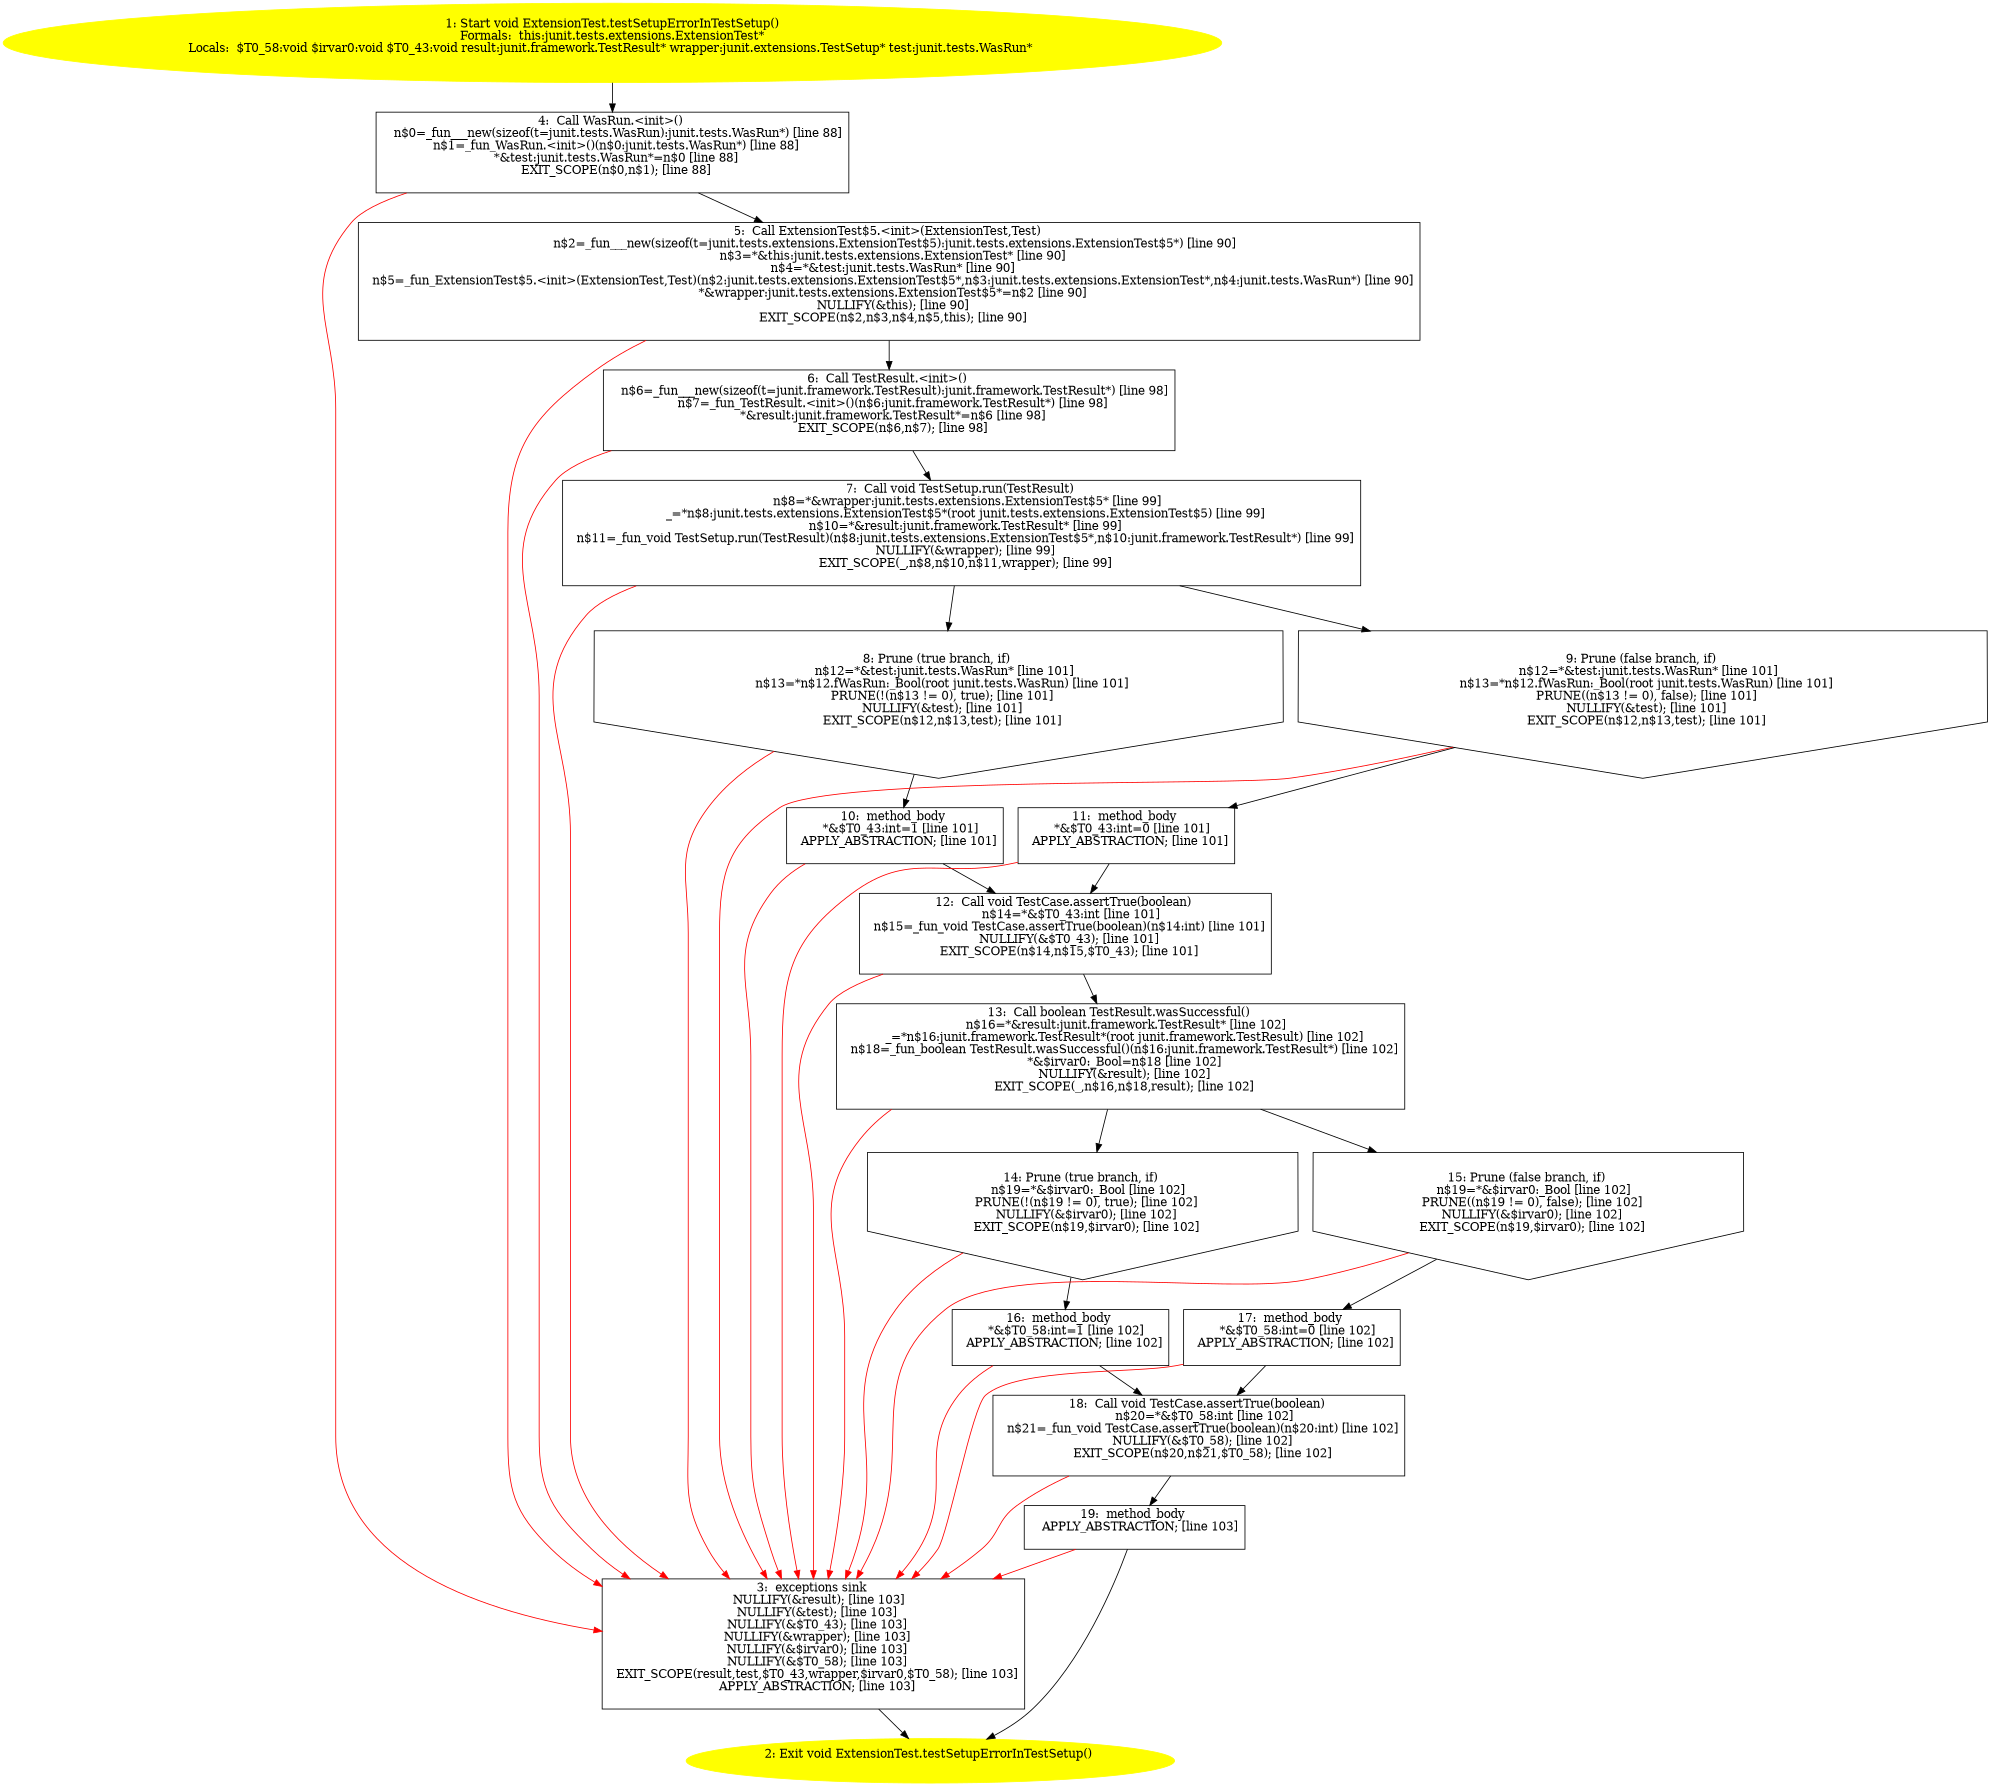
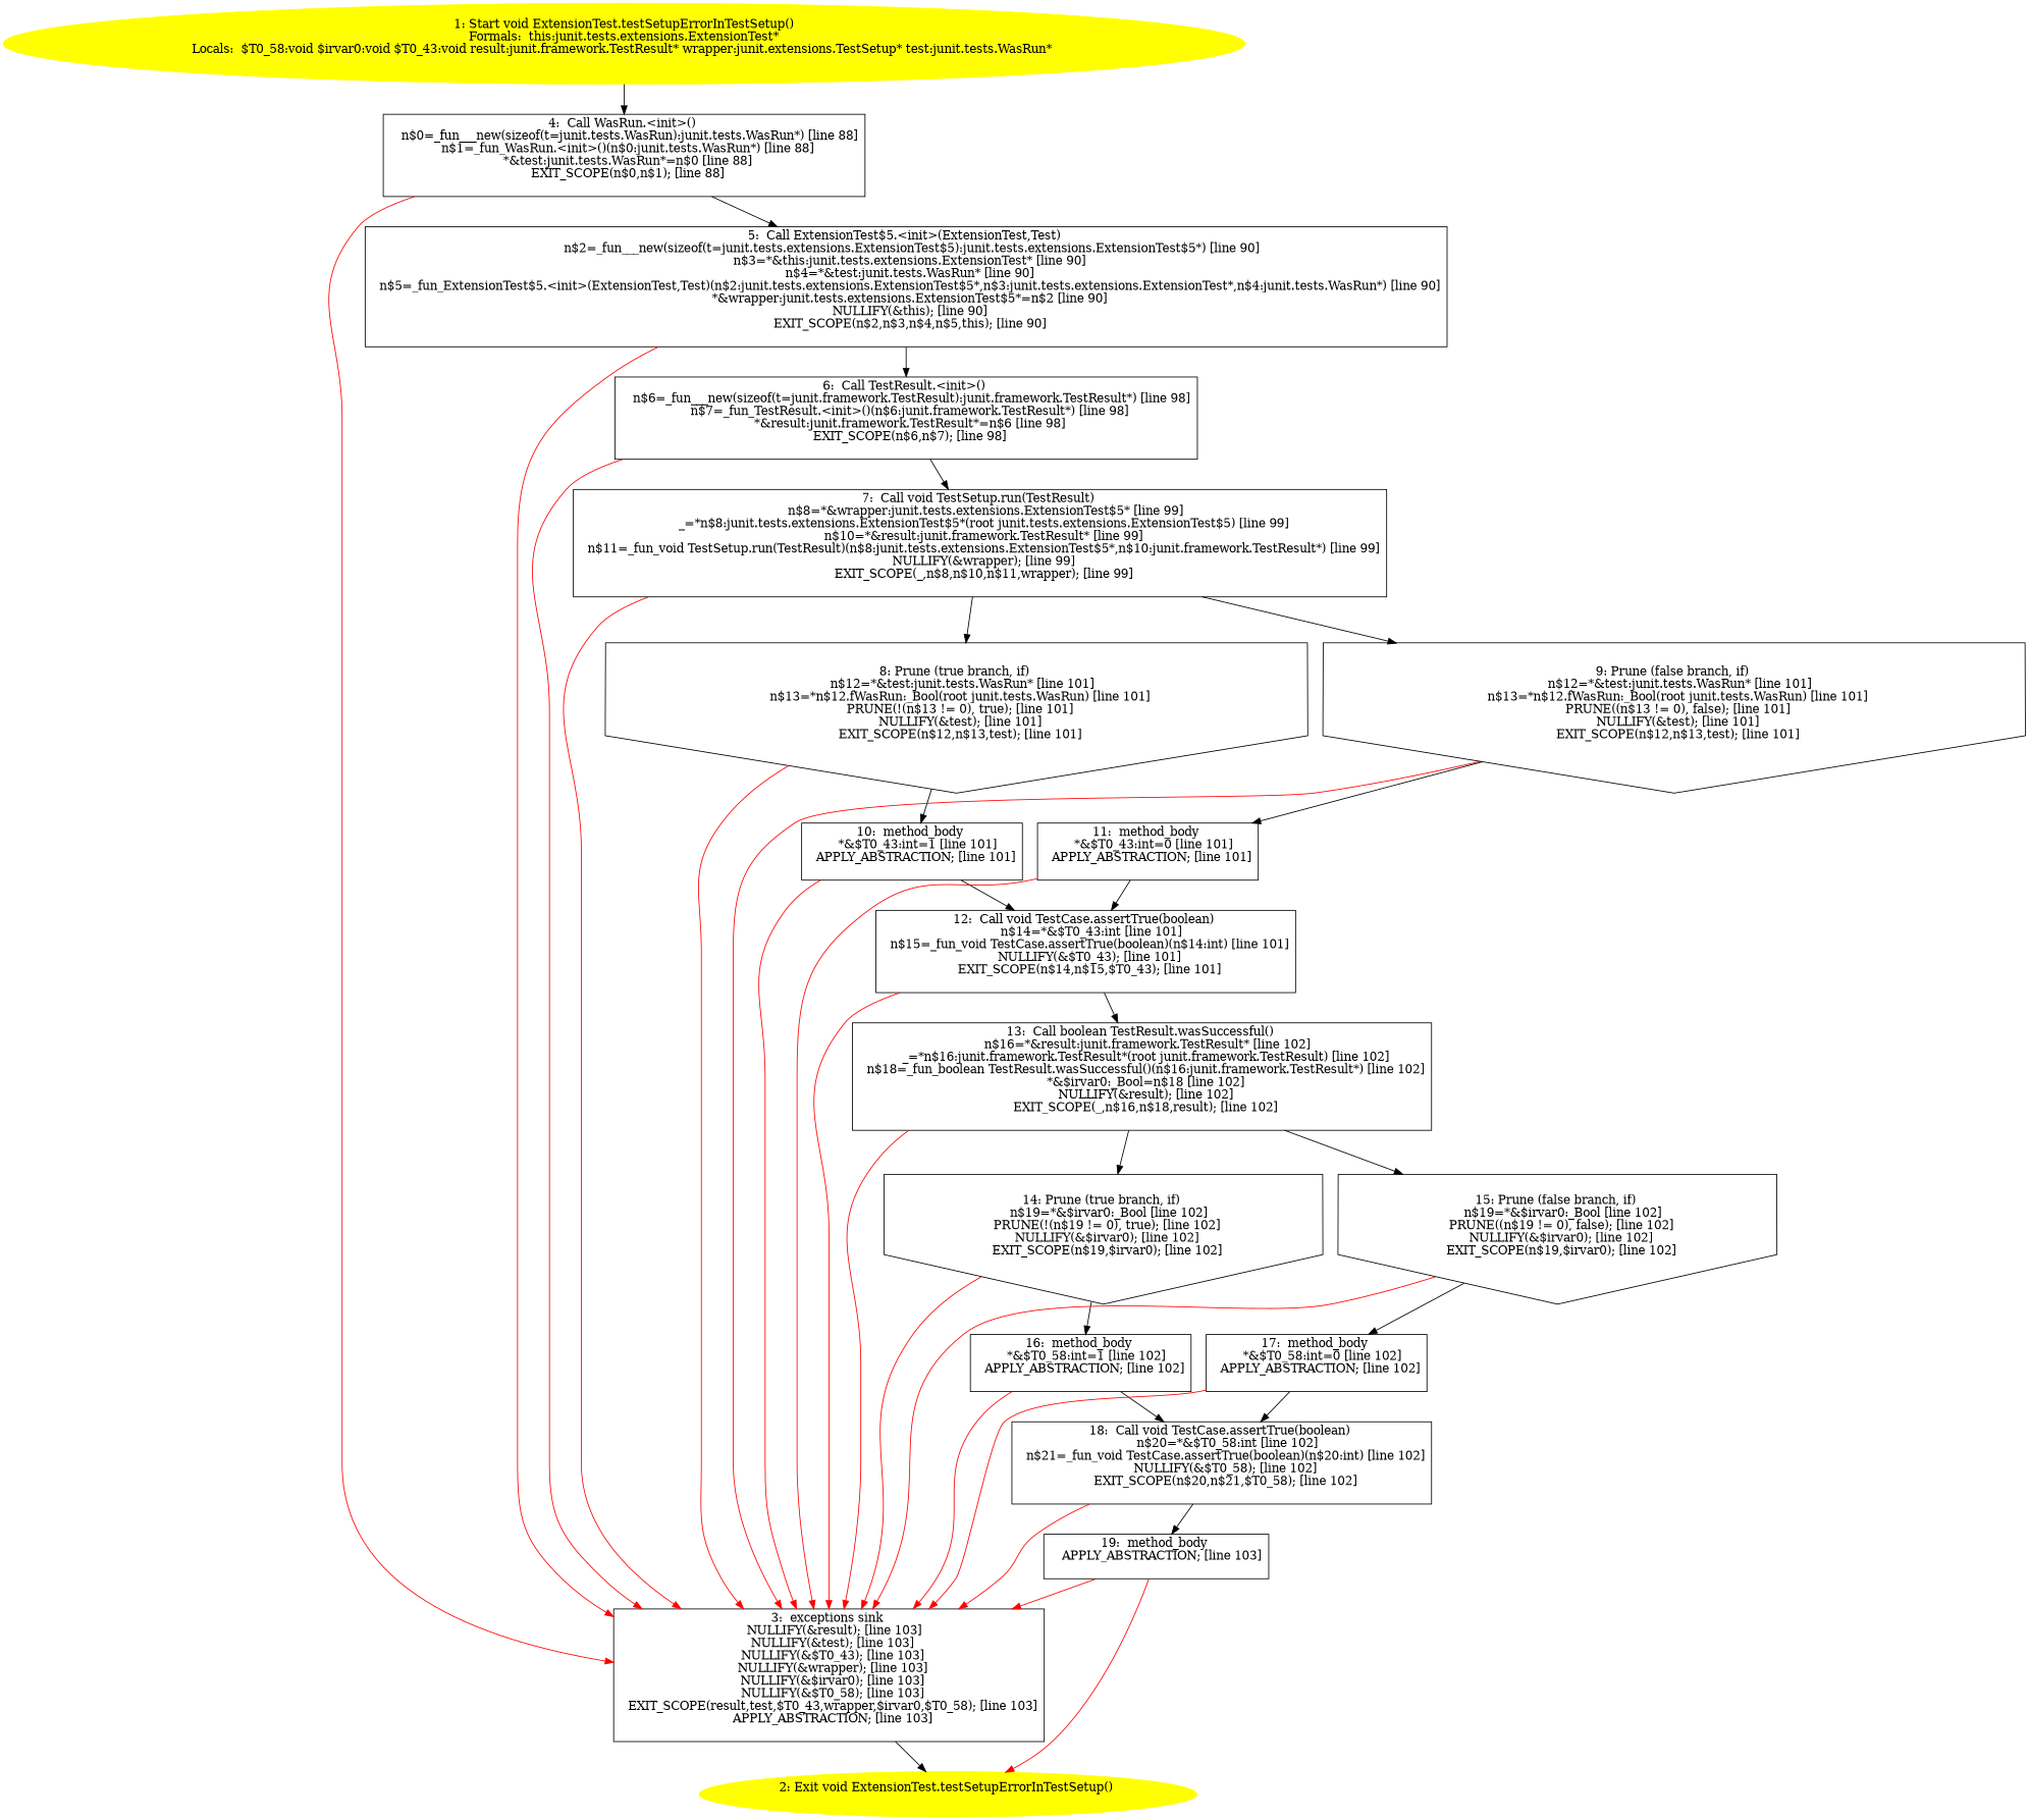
  digraph {
    node [shape=box]
    n1 [color=yellow label="1: Start void ExtensionTest.testSetupErrorInTestSetup()\nFormals:  this:junit.tests.extensions.ExtensionTest*\nLocals:  $T0_58:void $irvar0:void $T0_43:void result:junit.framework.TestResult* wrapper:junit.extensions.TestSetup* test:junit.tests.WasRun* \n  " style=filled shape=""]
    n2 [label="4:  Call WasRun.<init>() \n   n$0=_fun___new(sizeof(t=junit.tests.WasRun):junit.tests.WasRun*) [line 88]\n  n$1=_fun_WasRun.<init>()(n$0:junit.tests.WasRun*) [line 88]\n  *&test:junit.tests.WasRun*=n$0 [line 88]\n  EXIT_SCOPE(n$0,n$1); [line 88]\n "]
    n3 [label="3:  exceptions sink \n   NULLIFY(&result); [line 103]\n  NULLIFY(&test); [line 103]\n  NULLIFY(&$T0_43); [line 103]\n  NULLIFY(&wrapper); [line 103]\n  NULLIFY(&$irvar0); [line 103]\n  NULLIFY(&$T0_58); [line 103]\n  EXIT_SCOPE(result,test,$T0_43,wrapper,$irvar0,$T0_58); [line 103]\n  APPLY_ABSTRACTION; [line 103]\n "]
    n4 [label="5:  Call ExtensionTest$5.<init>(ExtensionTest,Test) \n   n$2=_fun___new(sizeof(t=junit.tests.extensions.ExtensionTest$5):junit.tests.extensions.ExtensionTest$5*) [line 90]\n  n$3=*&this:junit.tests.extensions.ExtensionTest* [line 90]\n  n$4=*&test:junit.tests.WasRun* [line 90]\n  n$5=_fun_ExtensionTest$5.<init>(ExtensionTest,Test)(n$2:junit.tests.extensions.ExtensionTest$5*,n$3:junit.tests.extensions.ExtensionTest*,n$4:junit.tests.WasRun*) [line 90]\n  *&wrapper:junit.tests.extensions.ExtensionTest$5*=n$2 [line 90]\n  NULLIFY(&this); [line 90]\n  EXIT_SCOPE(n$2,n$3,n$4,n$5,this); [line 90]\n "]
    n5 [color=yellow label="2: Exit void ExtensionTest.testSetupErrorInTestSetup() \n  " style=filled shape=""]
    n6 [label="6:  Call TestResult.<init>() \n   n$6=_fun___new(sizeof(t=junit.framework.TestResult):junit.framework.TestResult*) [line 98]\n  n$7=_fun_TestResult.<init>()(n$6:junit.framework.TestResult*) [line 98]\n  *&result:junit.framework.TestResult*=n$6 [line 98]\n  EXIT_SCOPE(n$6,n$7); [line 98]\n "]
    n7 [label="7:  Call void TestSetup.run(TestResult) \n   n$8=*&wrapper:junit.tests.extensions.ExtensionTest$5* [line 99]\n  _=*n$8:junit.tests.extensions.ExtensionTest$5*(root junit.tests.extensions.ExtensionTest$5) [line 99]\n  n$10=*&result:junit.framework.TestResult* [line 99]\n  n$11=_fun_void TestSetup.run(TestResult)(n$8:junit.tests.extensions.ExtensionTest$5*,n$10:junit.framework.TestResult*) [line 99]\n  NULLIFY(&wrapper); [line 99]\n  EXIT_SCOPE(_,n$8,n$10,n$11,wrapper); [line 99]\n "]
    n8 [label="8: Prune (true branch, if) \n   n$12=*&test:junit.tests.WasRun* [line 101]\n  n$13=*n$12.fWasRun:_Bool(root junit.tests.WasRun) [line 101]\n  PRUNE(!(n$13 != 0), true); [line 101]\n  NULLIFY(&test); [line 101]\n  EXIT_SCOPE(n$12,n$13,test); [line 101]\n " shape=invhouse]
    n9 [label="9: Prune (false branch, if) \n   n$12=*&test:junit.tests.WasRun* [line 101]\n  n$13=*n$12.fWasRun:_Bool(root junit.tests.WasRun) [line 101]\n  PRUNE((n$13 != 0), false); [line 101]\n  NULLIFY(&test); [line 101]\n  EXIT_SCOPE(n$12,n$13,test); [line 101]\n " shape=invhouse]
    n10 [label="10:  method_body \n   *&$T0_43:int=1 [line 101]\n  APPLY_ABSTRACTION; [line 101]\n "]
    n11 [label="11:  method_body \n   *&$T0_43:int=0 [line 101]\n  APPLY_ABSTRACTION; [line 101]\n "]
    n12 [label="12:  Call void TestCase.assertTrue(boolean) \n   n$14=*&$T0_43:int [line 101]\n  n$15=_fun_void TestCase.assertTrue(boolean)(n$14:int) [line 101]\n  NULLIFY(&$T0_43); [line 101]\n  EXIT_SCOPE(n$14,n$15,$T0_43); [line 101]\n "]
    n13 [label="13:  Call boolean TestResult.wasSuccessful() \n   n$16=*&result:junit.framework.TestResult* [line 102]\n  _=*n$16:junit.framework.TestResult*(root junit.framework.TestResult) [line 102]\n  n$18=_fun_boolean TestResult.wasSuccessful()(n$16:junit.framework.TestResult*) [line 102]\n  *&$irvar0:_Bool=n$18 [line 102]\n  NULLIFY(&result); [line 102]\n  EXIT_SCOPE(_,n$16,n$18,result); [line 102]\n "]
    n14 [label="14: Prune (true branch, if) \n   n$19=*&$irvar0:_Bool [line 102]\n  PRUNE(!(n$19 != 0), true); [line 102]\n  NULLIFY(&$irvar0); [line 102]\n  EXIT_SCOPE(n$19,$irvar0); [line 102]\n " shape=invhouse]
    n15 [label="15: Prune (false branch, if) \n   n$19=*&$irvar0:_Bool [line 102]\n  PRUNE((n$19 != 0), false); [line 102]\n  NULLIFY(&$irvar0); [line 102]\n  EXIT_SCOPE(n$19,$irvar0); [line 102]\n " shape=invhouse]
    n16 [label="16:  method_body \n   *&$T0_58:int=1 [line 102]\n  APPLY_ABSTRACTION; [line 102]\n "]
    n17 [label="17:  method_body \n   *&$T0_58:int=0 [line 102]\n  APPLY_ABSTRACTION; [line 102]\n "]
    n18 [label="18:  Call void TestCase.assertTrue(boolean) \n   n$20=*&$T0_58:int [line 102]\n  n$21=_fun_void TestCase.assertTrue(boolean)(n$20:int) [line 102]\n  NULLIFY(&$T0_58); [line 102]\n  EXIT_SCOPE(n$20,n$21,$T0_58); [line 102]\n "]
    n19 [label="19:  method_body \n   APPLY_ABSTRACTION; [line 103]\n "]
    n1 -> n2
    n2 -> n3 [color=red]
    n2 -> n4
    n3 -> n5
    n4 -> n3 [color=red]
    n4 -> n6
    n6 -> n3 [color=red]
    n6 -> n7
    n7 -> n3 [color=red]
    n7 -> n8
    n7 -> n9
    n8 -> n3 [color=red]
    n8 -> n10
    n9 -> n3 [color=red]
    n9 -> n11
    n10 -> n3 [color=red]
    n10 -> n12
    n11 -> n3 [color=red]
    n11 -> n12
    n12 -> n3 [color=red]
    n12 -> n13
    n13 -> n3 [color=red]
    n13 -> n14
    n13 -> n15
    n14 -> n3 [color=red]
    n14 -> n16
    n15 -> n3 [color=red]
    n15 -> n17
    n16 -> n3 [color=red]
    n16 -> n18
    n17 -> n3 [color=red]
    n17 -> n18
    n18 -> n3 [color=red]
    n18 -> n19
    n19 -> n3 [color=red]
-   n19 -> n5
+   n19 -> n5 [color=red]
  }
